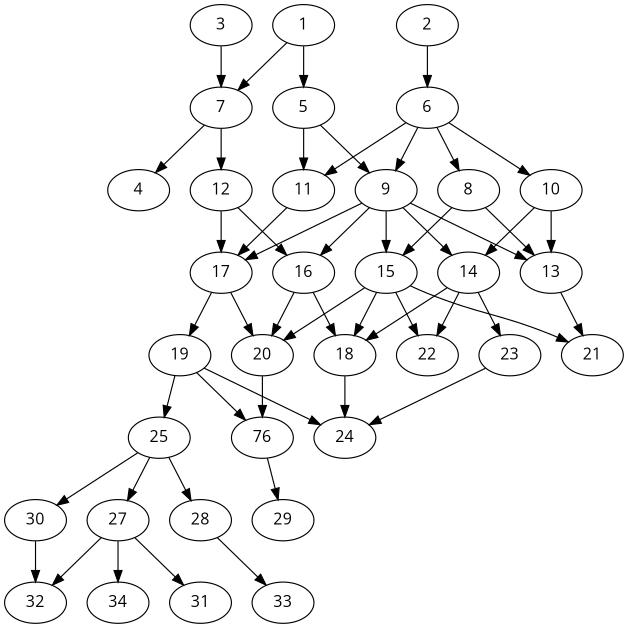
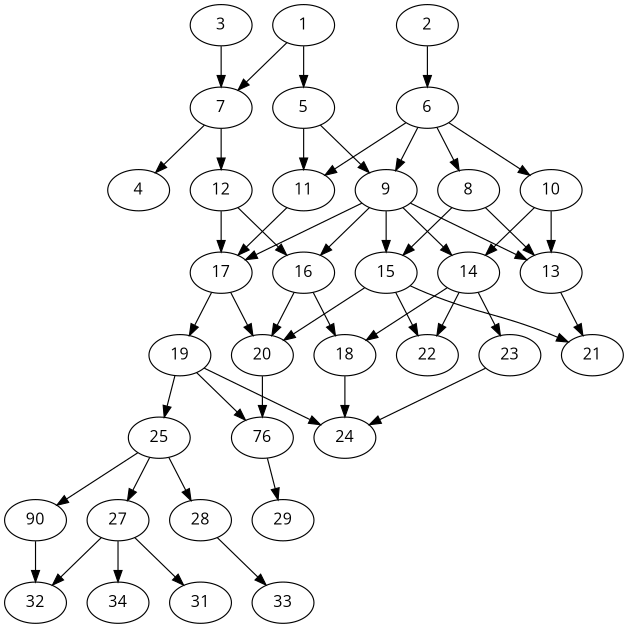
  digraph {
    fontname="Open Sans"
    node [alpha=0.14 fontname="Open Sans"]
    edge [fontname="Open Sans"]
    1 [alpha=0.08 expect_size=25430016]
    5 [alpha=0.20 expect_size=44619776]
    7 [expect_size=20076544]
    9 [alpha=0.01 expect_size=29890560]
    11 [alpha=0.18 expect_size=9688064]
    12 [alpha=0.06 expect_size=29569024]
    4 [expect_size=49751040]
    13 [alpha=0.17 expect_size=42272768]
    15 [alpha=0.04 expect_size=14565376]
    14 [alpha=0.08 expect_size=29010944]
    16 [alpha=0.07 expect_size=13954048]
    17 [alpha=0.08 expect_size=47240192]
    2 [alpha=0.05 expect_size=37810176]
    6 [expect_size=40300544]
    8 [alpha=0.01 expect_size=42524672]
    10 [alpha=0.06 expect_size=34201600]
    3 [expect_size=27364352]
    21 [alpha=0.18 expect_size=49375232]
    18 [alpha=0.13 expect_size=32873472]
    22 [alpha=0.01 expect_size=44157952]
    20 [alpha=0.09 expect_size=36075520]
    23 [alpha=0.13 expect_size=10400768]
    19 [alpha=0.09 expect_size=34487296]
    24 [alpha=0.04 expect_size=50751488]
    n25 [expect_size=31190016 label=76]
    25 [alpha=0.11 expect_size=21331968]
    29 [alpha=0.02 expect_size=49438720]
    27 [alpha=0.02 expect_size=47194112]
    28 [alpha=0.07 expect_size=19339264]
-   30 [alpha=0.09 expect_size=24030208]
+   30 [alpha=0.09 expect_size=24030208 label=90]
    31 [alpha=0.18 expect_size=46414848]
    32 [alpha=0.18 expect_size=42406912]
    34 [alpha=0.18 expect_size=27852800]
    33 [alpha=0.13 expect_size=44574720]
    1 -> 5
    1 -> 7
    5 -> 9
    5 -> 11
    7 -> 12
    7 -> 4
    9 -> 13
    9 -> 15
    9 -> 14
    9 -> 16
    9 -> 17
    11 -> 17
    12 -> 16
    12 -> 17
    13 -> 21
    15 -> 21
-   15 -> 18
    15 -> 22
    15 -> 20
    14 -> 18
    14 -> 22
    14 -> 23
    16 -> 18
    16 -> 20
    17 -> 20
    17 -> 19
    2 -> 6
    6 -> 9
    6 -> 11
    6 -> 8
    6 -> 10
    8 -> 13
    8 -> 15
    10 -> 13
    10 -> 14
    3 -> 7
    18 -> 24
    20 -> n25
    23 -> 24
    19 -> 24
    19 -> n25
    19 -> 25
    n25 -> 29
    25 -> 27
    25 -> 28
    25 -> 30
    27 -> 31
    27 -> 32
    27 -> 34
    28 -> 33
    30 -> 32
  }
